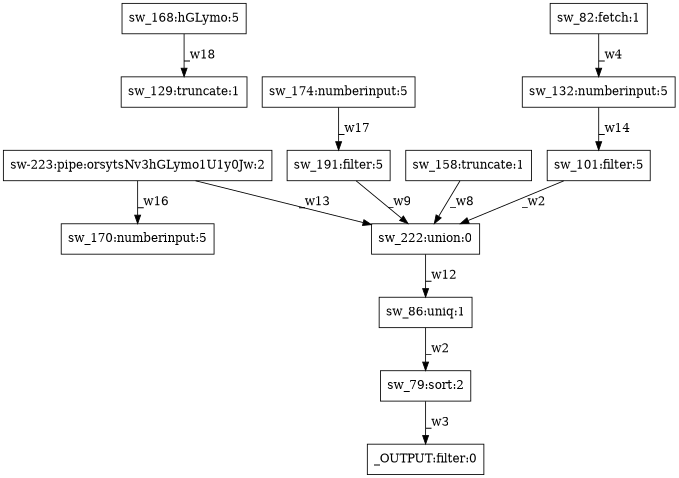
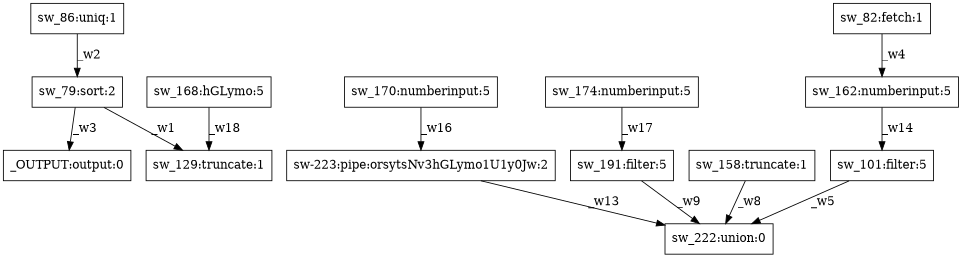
  digraph {
    node [shape=box]
    n1 [label="sw_129:truncate:1"]
-   n2 [label="_OUTPUT:filter:0"]
-   n3 [label="sw_132:numberinput:5"]
+   n2 [label="_OUTPUT:output:0"]
+   n3 [label="sw_162:numberinput:5"]
    n4 [label="sw_101:filter:5"]
    n5 [label="sw_222:union:0"]
    n6 [label="sw_86:uniq:1"]
    n7 [label="sw_79:sort:2"]
    n8 [label="sw-223:pipe:orsytsNv3hGLymo1U1y0Jw:2"]
    n9 [label="sw_191:filter:5"]
    n10 [label="sw_170:numberinput:5"]
    n11 [label="sw_168:hGLymo:5"]
    n12 [label="sw_174:numberinput:5"]
    n13 [label="sw_82:fetch:1"]
    n14 [label="sw_158:truncate:1"]
    n3 -> n4 [label=_w14]
-   n4 -> n5 [label=_w2]
-   n5 -> n6 [label=_w12]
+   n4 -> n5 [label=_w5]
    n6 -> n7 [label=_w2]
+   n7 -> n1 [label=_w1]
    n7 -> n2 [label=_w3]
    n8 -> n5 [label=_w13]
    n9 -> n5 [label=_w9]
-   n8 -> n10 [label=_w16]
+   n10 -> n8 [label=_w16]
    n11 -> n1 [label=_w18]
    n12 -> n9 [label=_w17]
    n13 -> n3 [label=_w4]
    n14 -> n5 [label=_w8]
  }
